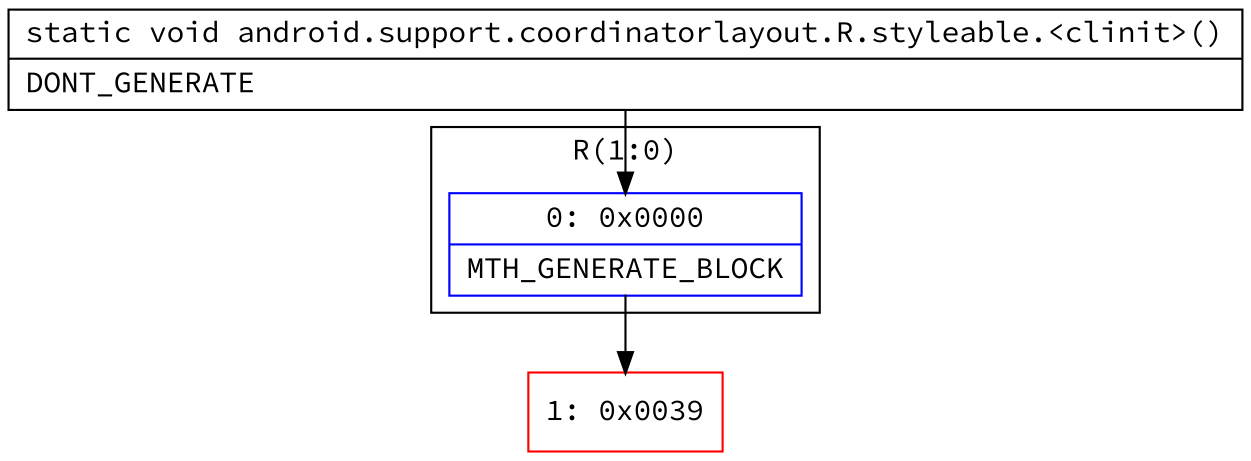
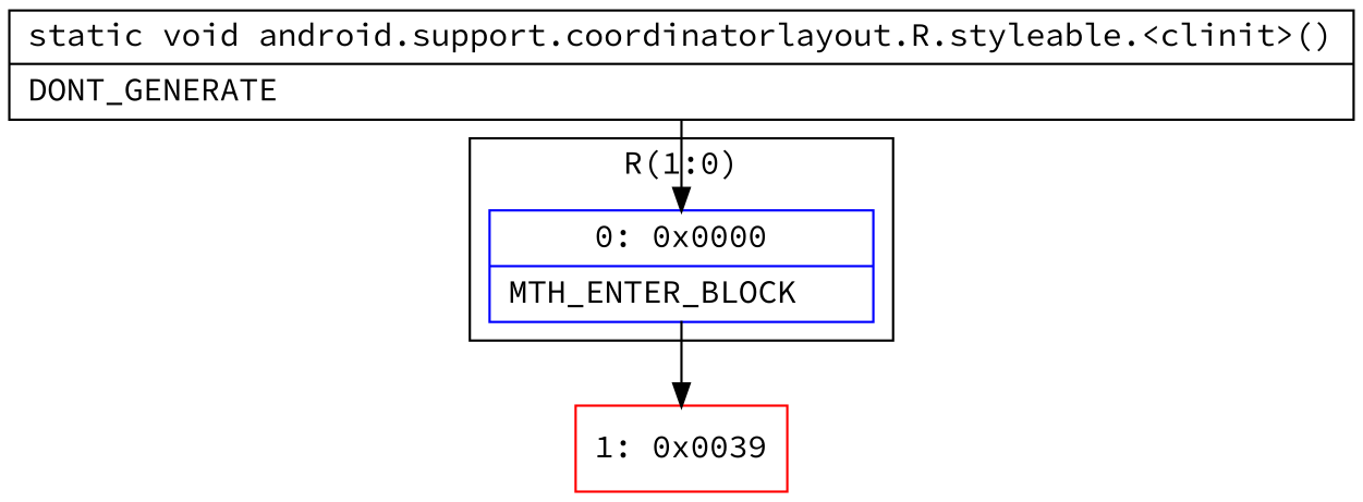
  digraph {
    fontname="Source Code Pro"
    node [shape=record fontname="Source Code Pro"]
    edge [fontname="Source Code Pro"]
-   n1 [color=blue label="{0\:\ 0x0000|MTH_GENERATE_BLOCK\l}"]
+   n1 [color=blue label="{0\:\ 0x0000|MTH_ENTER_BLOCK\l}"]
    n2 [color=red label="{1\:\ 0x0039}"]
    n3 [label="{static void android.support.coordinatorlayout.R.styleable.\<clinit\>()  | DONT_GENERATE\l}"]
    subgraph cluster_1 {
      label="R(1:0)"
      n1
    }
    n1 -> n2
    n3 -> n1
  }
